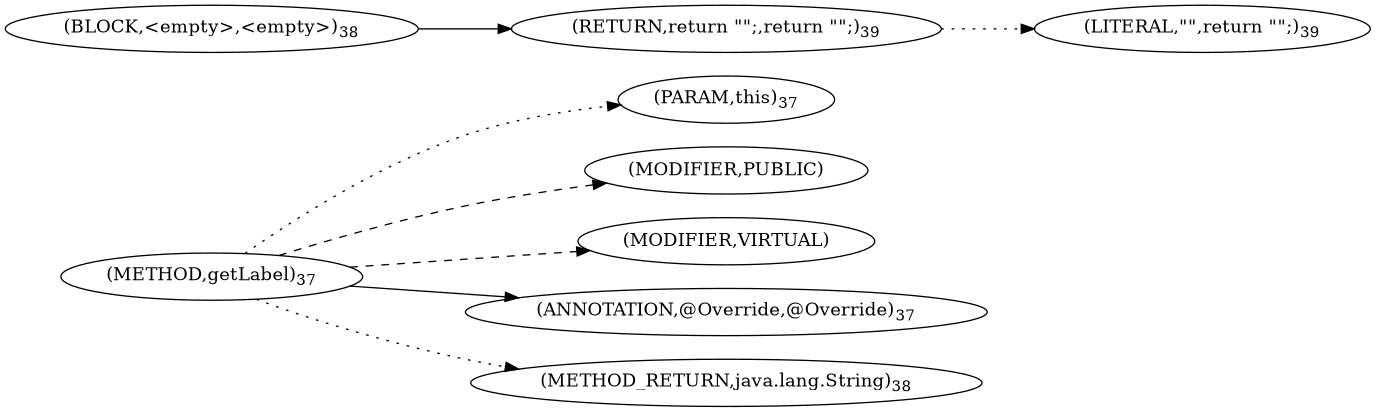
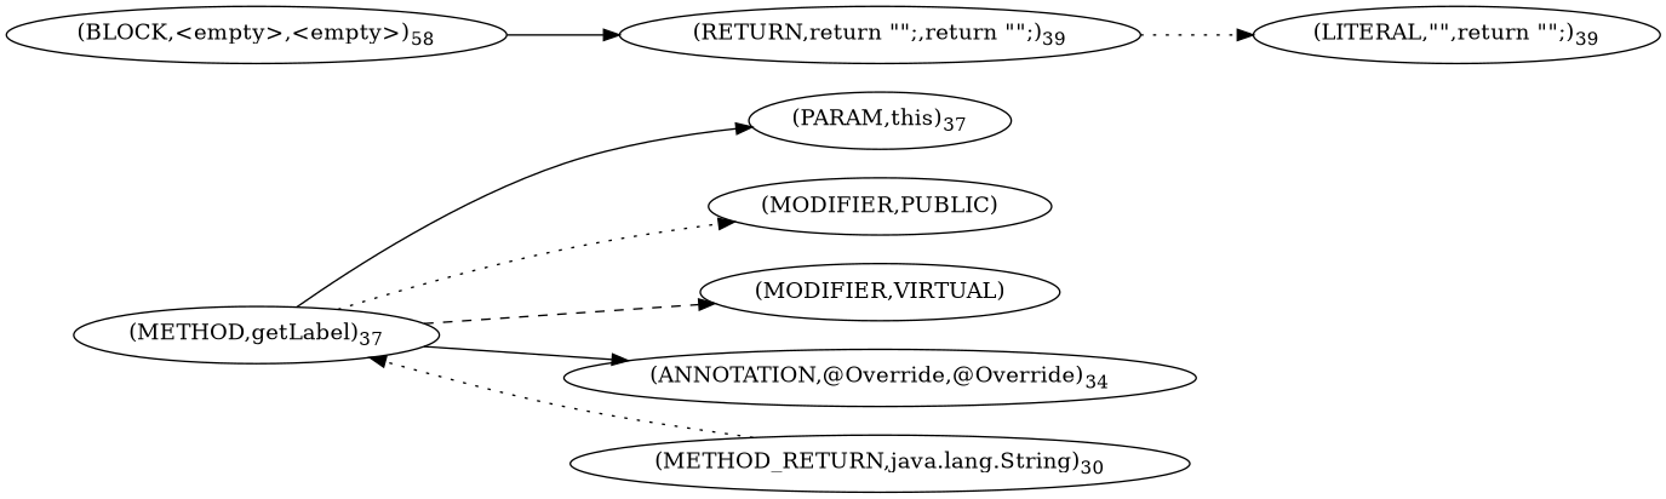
  digraph {
    rankdir=LR
    edge [style=dotted]
    n1 [label=<(METHOD,getLabel)<SUB>37</SUB>>]
    n2 [label=<(PARAM,this)<SUB>37</SUB>>]
    n3 [label=<(MODIFIER,PUBLIC)>]
    n4 [label=<(MODIFIER,VIRTUAL)>]
-   n5 [label=<(ANNOTATION,@Override,@Override)<SUB>37</SUB>>]
-   n6 [label=<(METHOD_RETURN,java.lang.String)<SUB>38</SUB>>]
-   n7 [label=<(BLOCK,&lt;empty&gt;,&lt;empty&gt;)<SUB>38</SUB>>]
+   n5 [label=<(ANNOTATION,@Override,@Override)<SUB>34</SUB>>]
+   n6 [label=<(METHOD_RETURN,java.lang.String)<SUB>30</SUB>>]
+   n7 [label=<(BLOCK,&lt;empty&gt;,&lt;empty&gt;)<SUB>58</SUB>>]
    n8 [label=<(RETURN,return &quot;&quot;;,return &quot;&quot;;)<SUB>39</SUB>>]
    n9 [label=<(LITERAL,&quot;&quot;,return &quot;&quot;;)<SUB>39</SUB>>]
-   n1 -> n2
-   n1 -> n3 [style=dashed]
+   n1 -> n2 [style=solid]
+   n1 -> n3
    n1 -> n4 [style=dashed]
    n1 -> n5 [style=solid]
-   n1 -> n6
+   n6 -> n1
    n7 -> n8 [style=solid]
    n8 -> n9
  }
